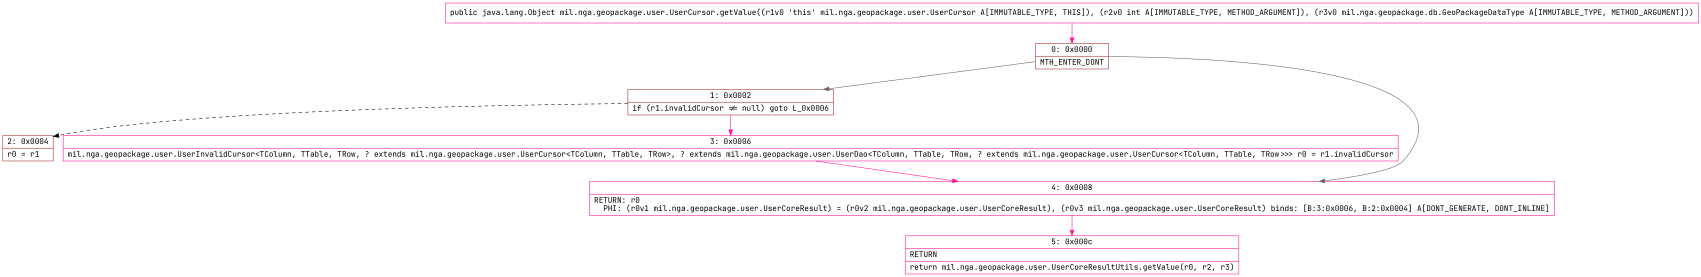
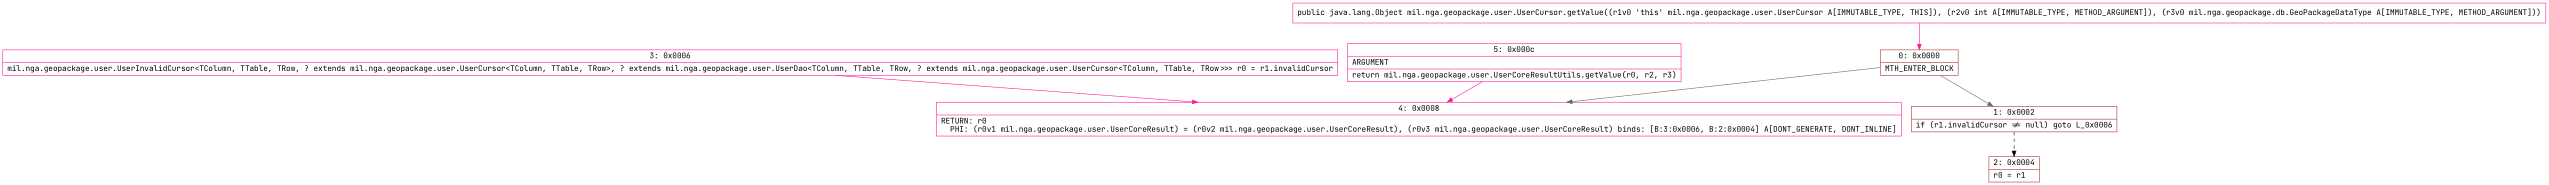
  digraph {
    fontname="JetBrains Mono"
    node [color=deeppink fontname="JetBrains Mono" shape=record]
    edge [color=deeppink fontname="JetBrains Mono"]
-   n1 [color=brown label="{0\:\ 0x0000|MTH_ENTER_DONT\l}"]
+   n1 [color=brown label="{0\:\ 0x0000|MTH_ENTER_BLOCK\l}"]
    n2 [color=brown label="{1\:\ 0x0002|if (r1.invalidCursor != null) goto L_0x0006\l}"]
    n3 [label="{4\:\ 0x0008|RETURN: r0 \l  PHI: (r0v1 mil.nga.geopackage.user.UserCoreResult) = (r0v2 mil.nga.geopackage.user.UserCoreResult), (r0v3 mil.nga.geopackage.user.UserCoreResult) binds: [B:3:0x0006, B:2:0x0004] A[DONT_GENERATE, DONT_INLINE]\l}"]
    n4 [color=brown label="{2\:\ 0x0004|r0 = r1\l}"]
    n5 [label="{3\:\ 0x0006|mil.nga.geopackage.user.UserInvalidCursor\<TColumn, TTable, TRow, ? extends mil.nga.geopackage.user.UserCursor\<TColumn, TTable, TRow\>, ? extends mil.nga.geopackage.user.UserDao\<TColumn, TTable, TRow, ? extends mil.nga.geopackage.user.UserCursor\<TColumn, TTable, TRow\>\>\> r0 = r1.invalidCursor\l}"]
-   n6 [label="{5\:\ 0x000c|RETURN\l|return mil.nga.geopackage.user.UserCoreResultUtils.getValue(r0, r2, r3)\l}"]
+   n6 [label="{5\:\ 0x000c|ARGUMENT\l|return mil.nga.geopackage.user.UserCoreResultUtils.getValue(r0, r2, r3)\l}"]
    n7 [label="{public java.lang.Object mil.nga.geopackage.user.UserCursor.getValue((r1v0 'this' mil.nga.geopackage.user.UserCursor A[IMMUTABLE_TYPE, THIS]), (r2v0 int A[IMMUTABLE_TYPE, METHOD_ARGUMENT]), (r3v0 mil.nga.geopackage.db.GeoPackageDataType A[IMMUTABLE_TYPE, METHOD_ARGUMENT])) }"]
    n1 -> n2 [color=gray40]
    n1 -> n3 [color=gray40]
    n2 -> n4 [color=black style=dashed]
-   n2 -> n5
-   n3 -> n6
+   n6 -> n3
    n5 -> n3
    n7 -> n1
  }
